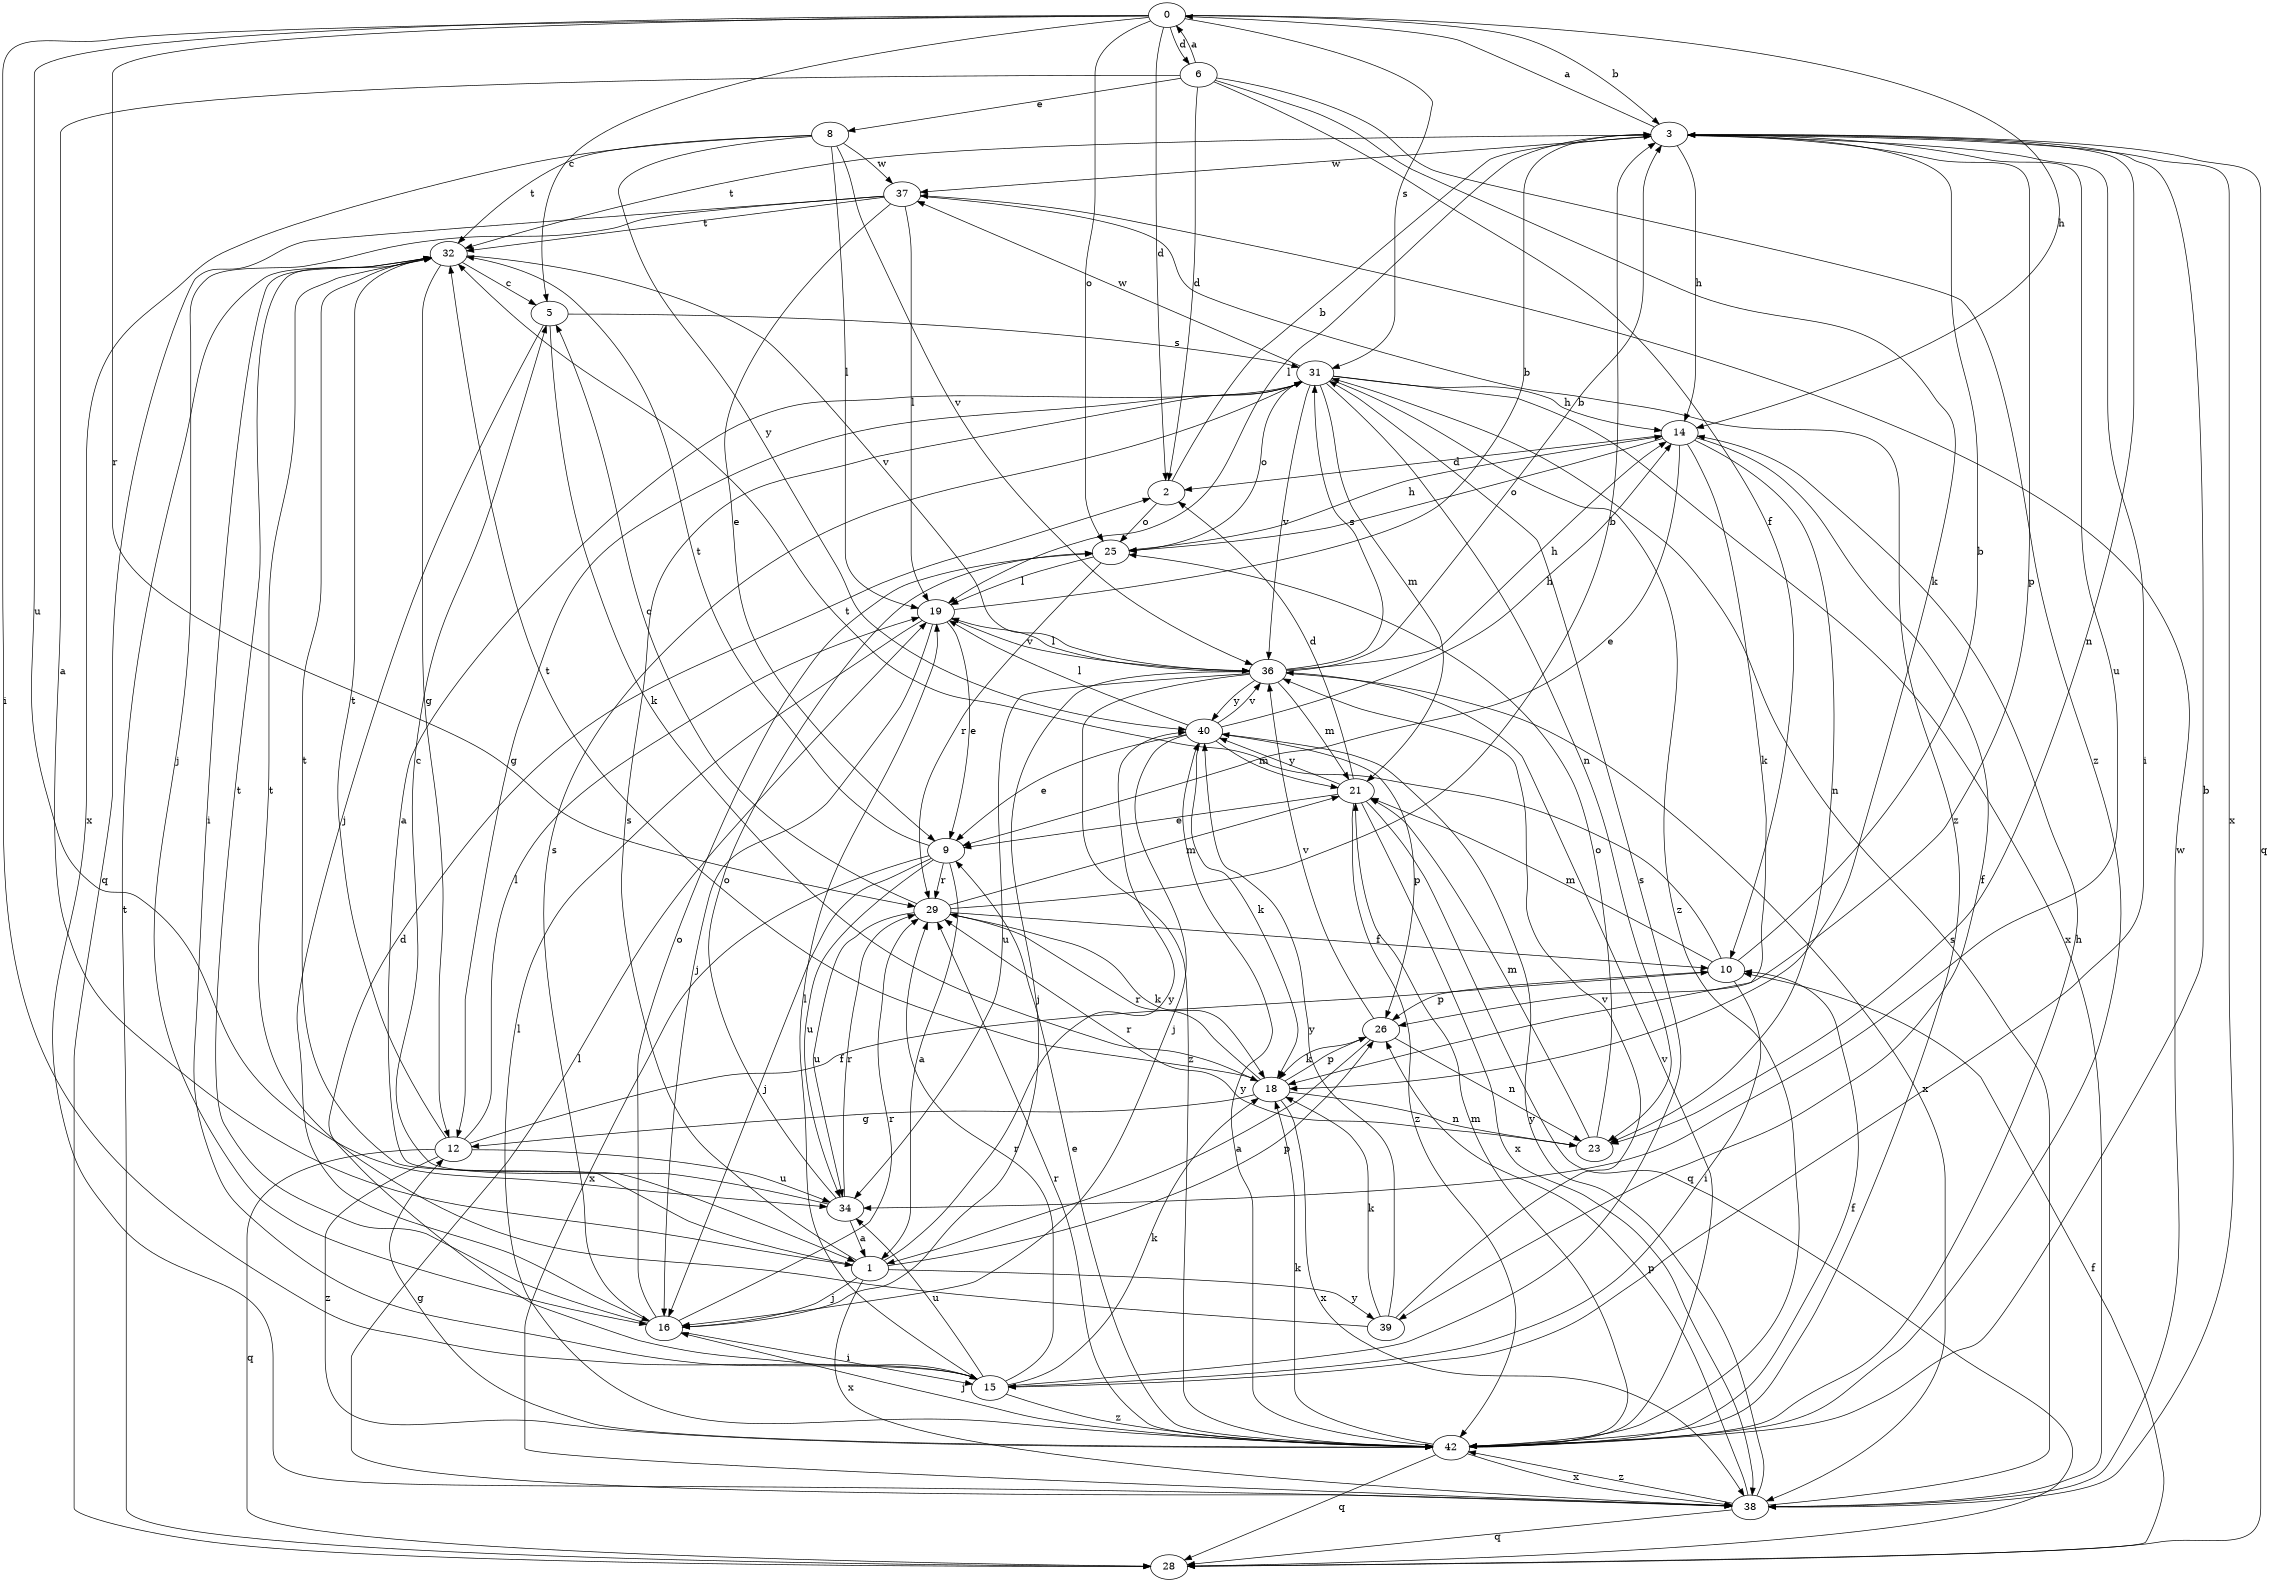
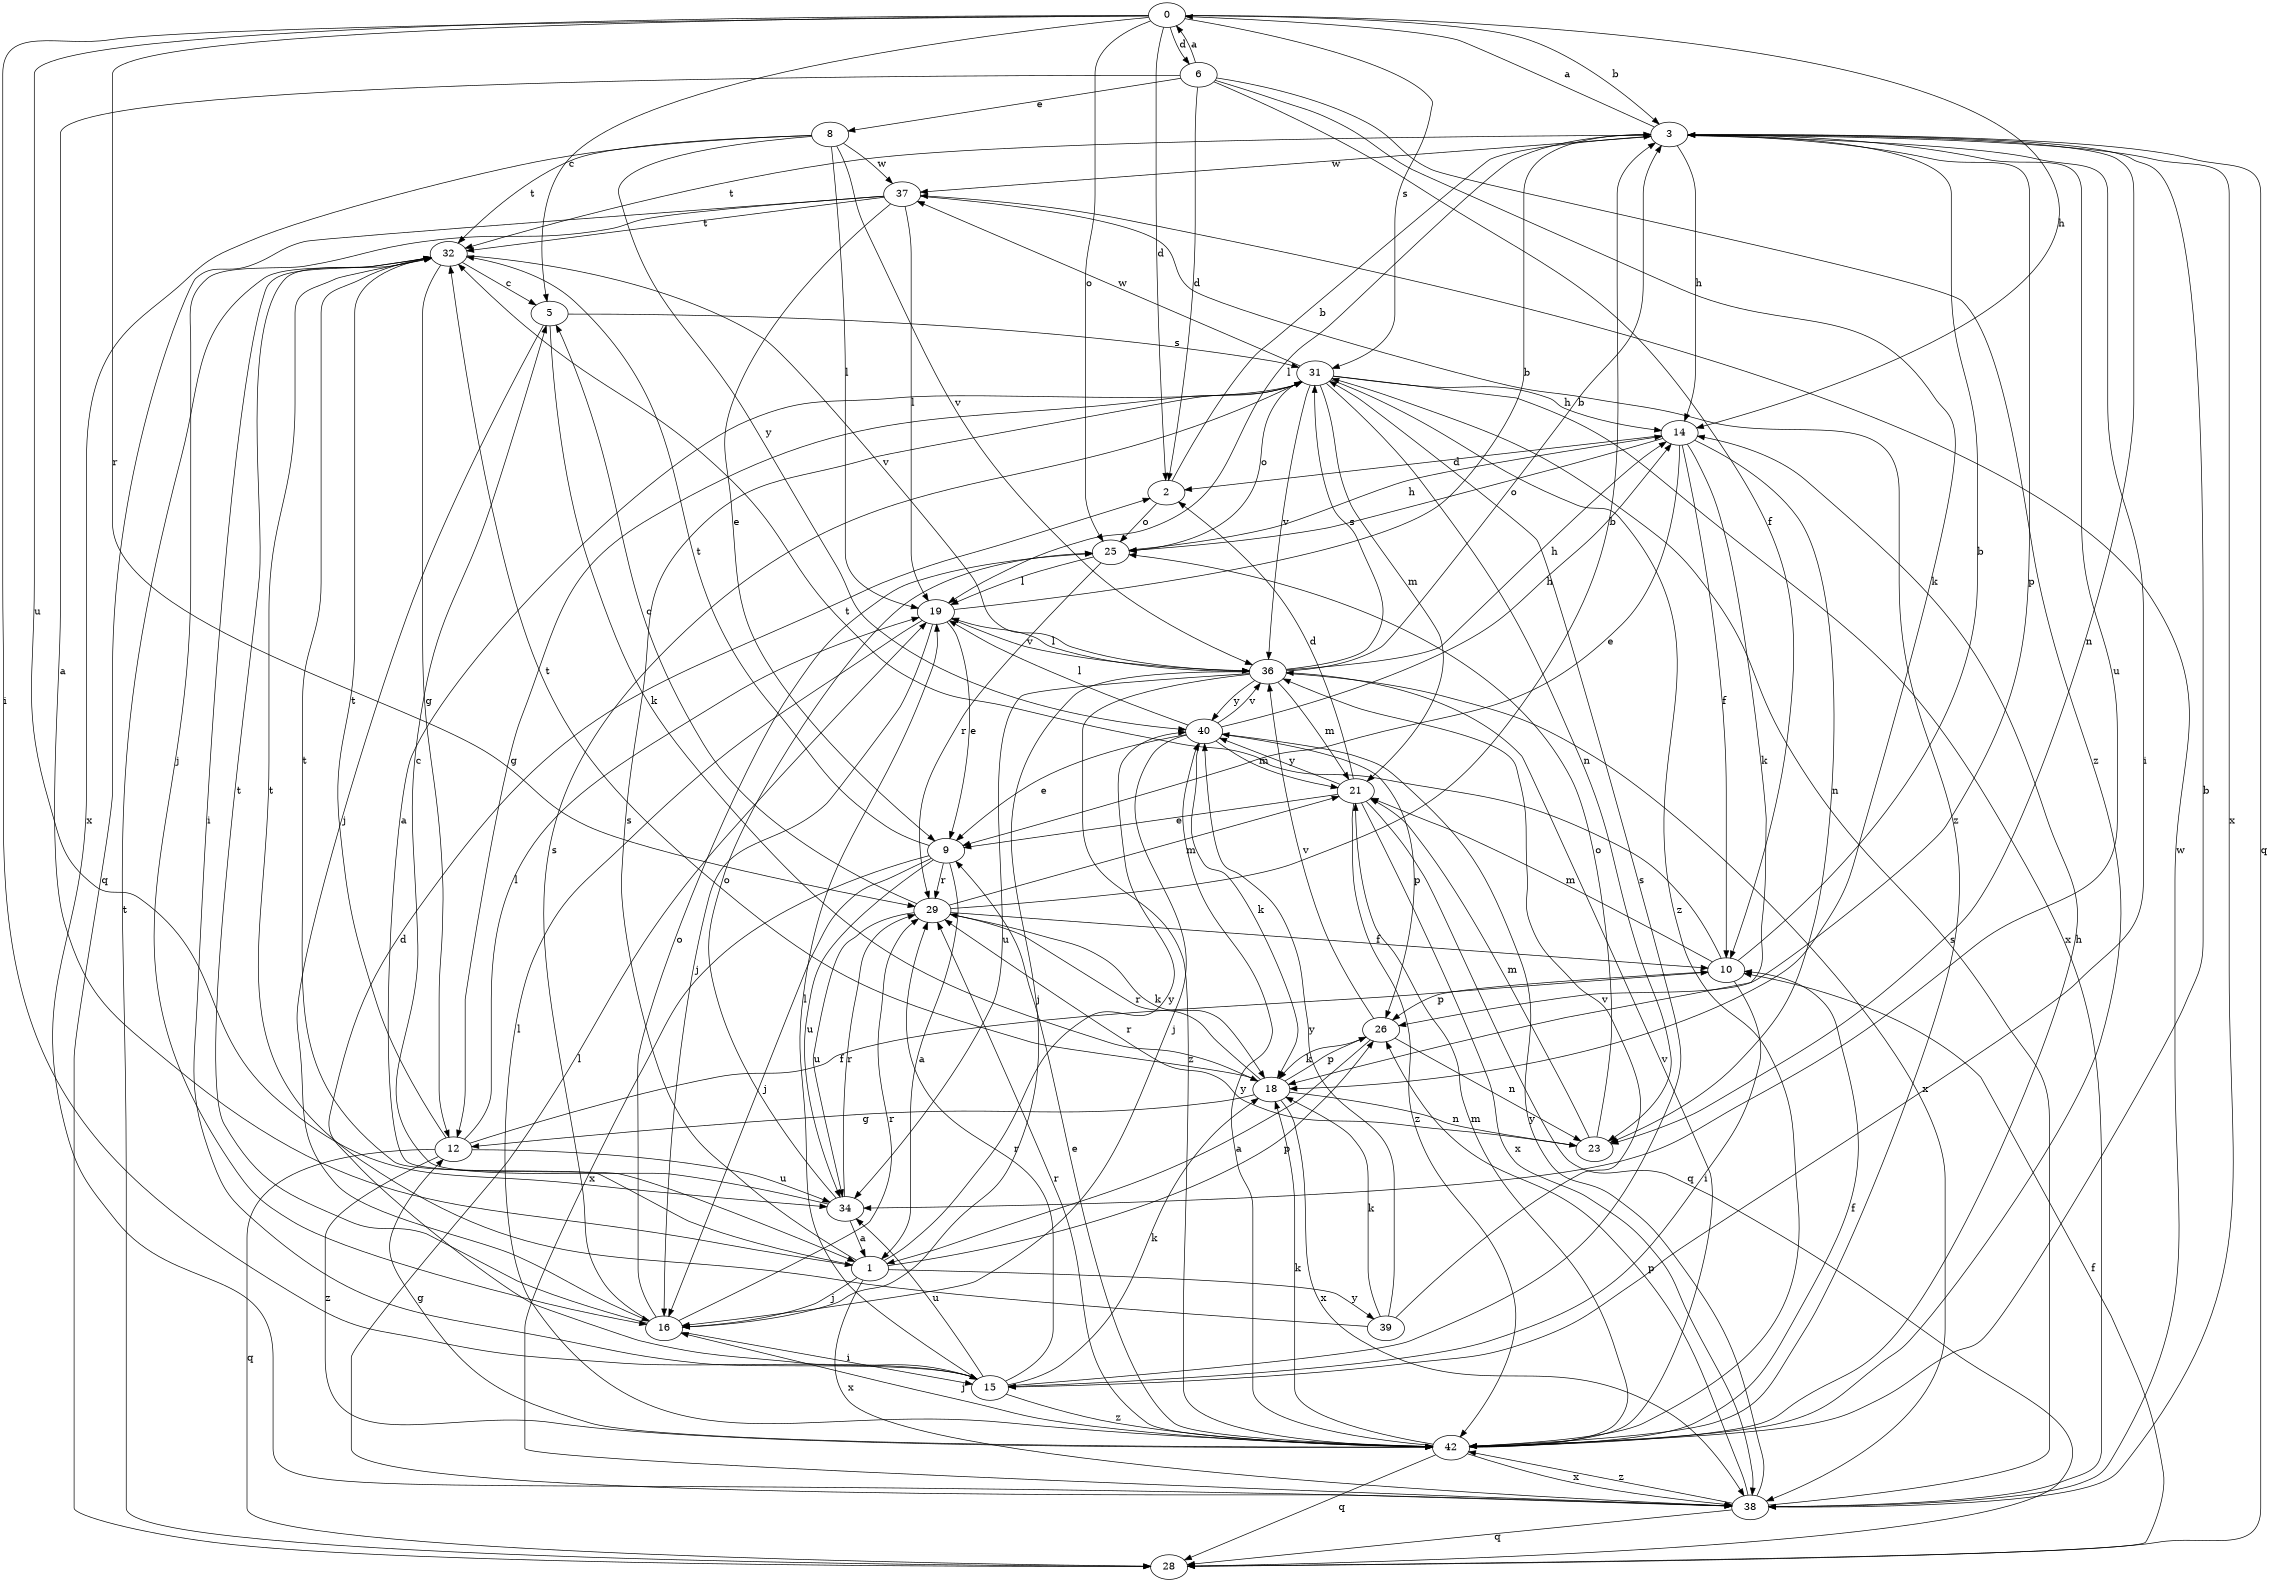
  strict digraph {
    0
    3
    5
    6
    n5 [label=2]
    14
    15
    25
    29
    31
    34
    26
    32
    38
    19
    23
    28
    37
    16
    18
    1
    8
    10
    42
    9
    21
    36
    12
    39
    40
    0 -> 3 [label=b]
    0 -> 5 [label=c]
    0 -> 6 [label=d]
    0 -> n5 [label=d]
    0 -> 14 [label=h]
    0 -> 15 [label=i]
    0 -> 25 [label=o]
    0 -> 29 [label=r]
    0 -> 31 [label=s]
    0 -> 34 [label=u]
    3 -> 0 [label=a]
    3 -> 14 [label=h]
    3 -> 15 [label=i]
    3 -> 34 [label=u]
    3 -> 26 [label=p]
    3 -> 32 [label=t]
    3 -> 38 [label=x]
    3 -> 19 [label=l]
    3 -> 23 [label=n]
    3 -> 28 [label=q]
    3 -> 37 [label=w]
    5 -> 31 [label=s]
    5 -> 16 [label=j]
    5 -> 18 [label=k]
    6 -> 0 [label=a]
    6 -> n5 [label=d]
    6 -> 18 [label=k]
    6 -> 1 [label=a]
    6 -> 8 [label=e]
    6 -> 10 [label=f]
    6 -> 42 [label=z]
    n5 -> 3 [label=b]
    n5 -> 25 [label=o]
    14 -> n5 [label=d]
    14 -> 25 [label=o]
    14 -> 23 [label=n]
    14 -> 18 [label=k]
-   14 -> 39 [label=f]
+   14 -> 10 [label=f]
    14 -> 9 [label=e]
    15 -> n5 [label=d]
    15 -> 29 [label=r]
    15 -> 31 [label=s]
    15 -> 34 [label=u]
    15 -> 19 [label=l]
    15 -> 18 [label=k]
    15 -> 42 [label=z]
    25 -> 14 [label=h]
    25 -> 29 [label=r]
    25 -> 19 [label=l]
    29 -> 3 [label=b]
    29 -> 5 [label=c]
    29 -> 34 [label=u]
    29 -> 18 [label=k]
    29 -> 10 [label=f]
    29 -> 21 [label=m]
    31 -> 14 [label=h]
    31 -> 25 [label=o]
    31 -> 38 [label=x]
    31 -> 23 [label=n]
    31 -> 37 [label=w]
    31 -> 1 [label=a]
    31 -> 42 [label=z]
    31 -> 21 [label=m]
    31 -> 36 [label=v]
    31 -> 12 [label=g]
    34 -> 5 [label=c]
    34 -> 25 [label=o]
    34 -> 29 [label=r]
    34 -> 1 [label=a]
    26 -> 23 [label=n]
    26 -> 18 [label=k]
    26 -> 1 [label=a]
    26 -> 36 [label=v]
    32 -> 5 [label=c]
    32 -> 15 [label=i]
    32 -> 36 [label=v]
    32 -> 12 [label=g]
    38 -> 31 [label=s]
    38 -> 26 [label=p]
    38 -> 19 [label=l]
    38 -> 28 [label=q]
    38 -> 37 [label=w]
    38 -> 42 [label=z]
    38 -> 40 [label=y]
    19 -> 3 [label=b]
    19 -> 16 [label=j]
    19 -> 42 [label=l]
    19 -> 9 [label=e]
    19 -> 36 [label=v]
    23 -> 25 [label=o]
    23 -> 29 [label=r]
    23 -> 21 [label=m]
    28 -> 32 [label=t]
    28 -> 10 [label=f]
    37 -> 32 [label=t]
    37 -> 19 [label=l]
    37 -> 28 [label=q]
    37 -> 16 [label=j]
    37 -> 42 [label=z]
    37 -> 9 [label=e]
    16 -> 15 [label=i]
    16 -> 25 [label=o]
    16 -> 29 [label=r]
    16 -> 31 [label=s]
    16 -> 32 [label=t]
    18 -> 29 [label=r]
    18 -> 26 [label=p]
    18 -> 32 [label=t]
    18 -> 38 [label=x]
    18 -> 23 [label=n]
    18 -> 12 [label=g]
    1 -> 31 [label=s]
    1 -> 26 [label=p]
    1 -> 32 [label=t]
    1 -> 38 [label=x]
    1 -> 16 [label=j]
    1 -> 39 [label=y]
    1 -> 40 [label=y]
    8 -> 32 [label=t]
    8 -> 38 [label=x]
    8 -> 19 [label=l]
    8 -> 37 [label=w]
    8 -> 36 [label=v]
    8 -> 40 [label=y]
    10 -> 3 [label=b]
    10 -> 15 [label=i]
    10 -> 26 [label=p]
    10 -> 32 [label=t]
    10 -> 21 [label=m]
    42 -> 3 [label=b]
    42 -> 14 [label=h]
    42 -> 29 [label=r]
    42 -> 38 [label=x]
    42 -> 28 [label=q]
    42 -> 16 [label=j]
    42 -> 18 [label=k]
    42 -> 10 [label=f]
    42 -> 9 [label=e]
    42 -> 21 [label=m]
    42 -> 36 [label=v]
    42 -> 12 [label=g]
    42 -> 40 [label=y]
    9 -> 29 [label=r]
    9 -> 34 [label=u]
    9 -> 32 [label=t]
    9 -> 38 [label=x]
    9 -> 16 [label=j]
    9 -> 1 [label=a]
    21 -> n5 [label=d]
    21 -> 38 [label=x]
    21 -> 28 [label=q]
    21 -> 42 [label=z]
    21 -> 9 [label=e]
    21 -> 40 [label=y]
    36 -> 3 [label=b]
    36 -> 14 [label=h]
    36 -> 31 [label=s]
    36 -> 34 [label=u]
    36 -> 38 [label=x]
    36 -> 19 [label=l]
    36 -> 16 [label=j]
    36 -> 42 [label=z]
    36 -> 21 [label=m]
    36 -> 40 [label=y]
    12 -> 34 [label=u]
    12 -> 32 [label=t]
    12 -> 19 [label=l]
    12 -> 28 [label=q]
    12 -> 10 [label=f]
    12 -> 42 [label=z]
    39 -> 32 [label=t]
    39 -> 18 [label=k]
    39 -> 36 [label=v]
    39 -> 40 [label=y]
    40 -> 14 [label=h]
    40 -> 26 [label=p]
    40 -> 19 [label=l]
    40 -> 16 [label=j]
    40 -> 18 [label=k]
    40 -> 9 [label=e]
    40 -> 21 [label=m]
    40 -> 36 [label=v]
  }
